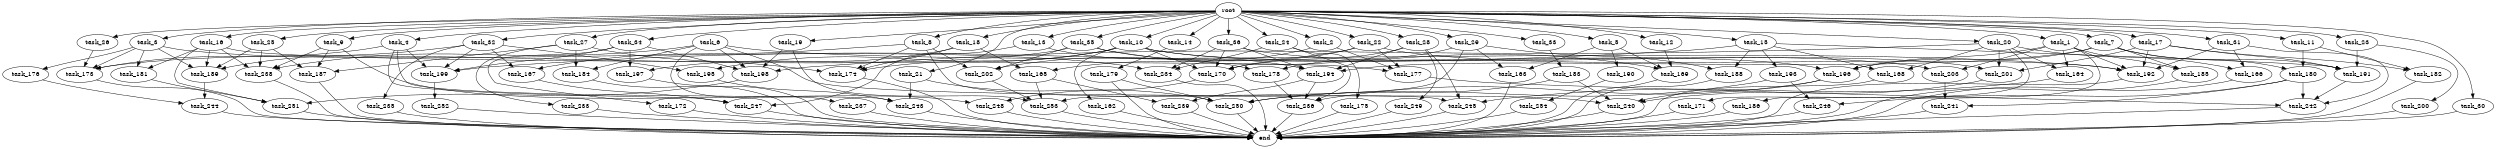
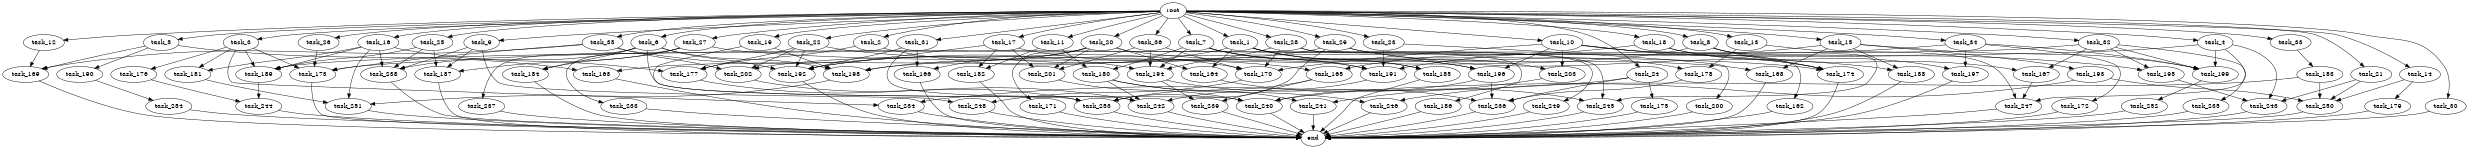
  digraph {
    fontname="DejaVu Serif"
    node [fontname="DejaVu Serif"]
    edge [fontname="DejaVu Serif"]
    root
    task_1
    task_2
    task_3
    task_4
    task_5
    task_6
    task_7
    task_8
    task_9
    task_10
    task_11
    task_12
    task_13
    task_14
    task_15
    task_16
    task_17
    task_18
    task_19
    task_20
    task_21
    task_22
    task_23
    task_24
    task_25
    task_26
    task_27
    task_28
    task_29
    task_30
    task_31
    task_32
    task_33
    task_34
    task_35
    task_36
    task_164
    task_185
    task_186
    task_192
    task_196
    task_203
    task_165
    task_177
    task_173
    task_176
    task_181
    task_189
    task_234
    task_199
    task_243
    task_247
    task_163
    task_169
    task_190
    task_184
    task_198
    task_237
    task_238
    task_240
    task_180
    task_191
    task_194
    task_167
    task_174
    task_202
    task_245
    task_187
    task_248
    task_162
    task_170
    task_195
    task_182
    task_178
    task_179
    task_250
    task_168
    task_188
    task_193
    task_251
    task_201
    task_197
    task_253
    task_166
    task_171
    task_200
    task_175
    task_236
    task_233
    task_249
    end
    task_242
    task_235
    task_183
    task_172
    task_241
    task_239
    task_244
    task_252
    task_254
    task_246
    root -> task_1
    root -> task_2
    root -> task_3
    root -> task_4
    root -> task_5
+   root -> task_6
    root -> task_7
    root -> task_8
    root -> task_9
    root -> task_10
    root -> task_11
    root -> task_12
    root -> task_13
    root -> task_14
    root -> task_15
    root -> task_16
    root -> task_17
    root -> task_18
    root -> task_19
    root -> task_20
    root -> task_21
    root -> task_22
    root -> task_23
    root -> task_24
    root -> task_25
    root -> task_26
    root -> task_27
    root -> task_28
    root -> task_29
    root -> task_30
    root -> task_31
    root -> task_32
    root -> task_33
    root -> task_34
    root -> task_35
    root -> task_36
    task_1 -> task_164
    task_1 -> task_185
    task_1 -> task_186
    task_1 -> task_192
    task_1 -> task_196
    task_1 -> task_203
    task_2 -> task_165
    task_2 -> task_177
    task_3 -> task_173
    task_3 -> task_176
    task_3 -> task_181
    task_3 -> task_189
    task_3 -> task_234
    task_4 -> task_173
    task_4 -> task_199
    task_4 -> task_243
    task_4 -> task_247
    task_5 -> task_163
    task_5 -> task_169
    task_5 -> task_190
    task_6 -> task_192
    task_6 -> task_184
    task_6 -> task_198
    task_6 -> task_237
    task_6 -> task_238
    task_6 -> task_240
    task_7 -> task_185
    task_7 -> task_196
    task_7 -> task_180
    task_7 -> task_191
    task_7 -> task_194
    task_8 -> task_167
    task_8 -> task_174
    task_8 -> task_202
    task_8 -> task_245
    task_9 -> task_238
    task_9 -> task_187
    task_9 -> task_248
    task_10 -> task_196
    task_10 -> task_203
    task_10 -> task_174
    task_10 -> task_162
    task_10 -> task_170
    task_10 -> task_195
    task_11 -> task_180
    task_11 -> task_182
    task_12 -> task_169
    task_13 -> task_247
    task_13 -> task_178
    task_14 -> task_179
-   task_179 -> task_250
+   task_14 -> task_250
    task_15 -> task_199
    task_15 -> task_191
    task_15 -> task_168
    task_15 -> task_188
    task_15 -> task_193
    task_16 -> task_177
    task_16 -> task_181
    task_16 -> task_189
    task_16 -> task_238
    task_16 -> task_251
    task_17 -> task_192
    task_17 -> task_191
    task_17 -> task_182
    task_17 -> task_201
    task_18 -> task_165
    task_18 -> task_174
    task_18 -> task_197
    task_19 -> task_198
    task_19 -> task_253
    task_20 -> task_164
    task_20 -> task_198
    task_20 -> task_168
    task_20 -> task_201
    task_20 -> task_166
    task_20 -> task_171
    task_21 -> task_243
    task_21 -> task_250
    task_22 -> task_192
    task_22 -> task_177
    task_22 -> task_202
    task_22 -> task_170
    task_23 -> task_191
    task_23 -> task_200
    task_24 -> task_234
    task_24 -> task_175
    task_24 -> task_236
    task_25 -> task_189
    task_25 -> task_238
    task_25 -> task_187
    task_26 -> task_173
    task_27 -> task_184
    task_27 -> task_174
    task_27 -> task_187
    task_27 -> task_233
    task_28 -> task_194
    task_28 -> task_245
    task_28 -> task_170
    task_28 -> task_249
    task_29 -> task_163
    task_29 -> task_178
    task_29 -> task_188
    task_29 -> task_253
    task_30 -> end
    task_31 -> task_192
    task_31 -> task_166
    task_31 -> task_242
    task_32 -> task_189
    task_32 -> task_199
    task_32 -> task_167
    task_32 -> task_195
    task_32 -> task_235
    task_33 -> task_183
    task_34 -> task_199
    task_34 -> task_198
    task_34 -> task_197
    task_34 -> task_172
    task_35 -> task_173
    task_35 -> task_169
    task_35 -> task_194
    task_35 -> task_202
-   task_36 -> task_234
    task_36 -> task_194
    task_36 -> task_170
    task_36 -> task_201
    task_164 -> task_245
    task_185 -> end
    task_186 -> end
    task_192 -> end
    task_196 -> task_240
    task_196 -> task_236
    task_203 -> task_241
    task_165 -> task_253
    task_165 -> task_239
    task_177 -> task_242
    task_173 -> end
    task_176 -> task_244
    task_181 -> task_251
    task_189 -> task_244
    task_234 -> end
    task_199 -> task_252
    task_243 -> end
    task_247 -> end
    task_163 -> end
    task_169 -> end
    task_190 -> task_254
    task_184 -> end
    task_198 -> task_251
    task_237 -> end
    task_238 -> end
    task_240 -> end
    task_180 -> task_242
    task_180 -> task_241
    task_180 -> task_246
    task_191 -> task_242
    task_194 -> task_236
    task_194 -> task_239
    task_167 -> task_247
    task_174 -> end
    task_202 -> task_253
    task_245 -> end
    task_187 -> end
    task_248 -> end
    task_162 -> end
    task_170 -> task_248
    task_195 -> task_243
    task_182 -> end
    task_178 -> task_236
    task_179 -> end
    task_250 -> end
    task_168 -> end
    task_188 -> end
    task_193 -> task_250
    task_193 -> task_246
    task_251 -> end
    task_201 -> task_240
    task_197 -> end
    task_253 -> end
    task_166 -> end
    task_171 -> end
    task_200 -> end
    task_175 -> end
    task_236 -> end
    task_233 -> end
    task_249 -> end
    task_242 -> end
    task_235 -> end
    task_183 -> task_240
    task_183 -> task_250
    task_172 -> end
    task_241 -> end
    task_239 -> end
    task_244 -> end
    task_252 -> end
    task_254 -> end
    task_246 -> end
  }
